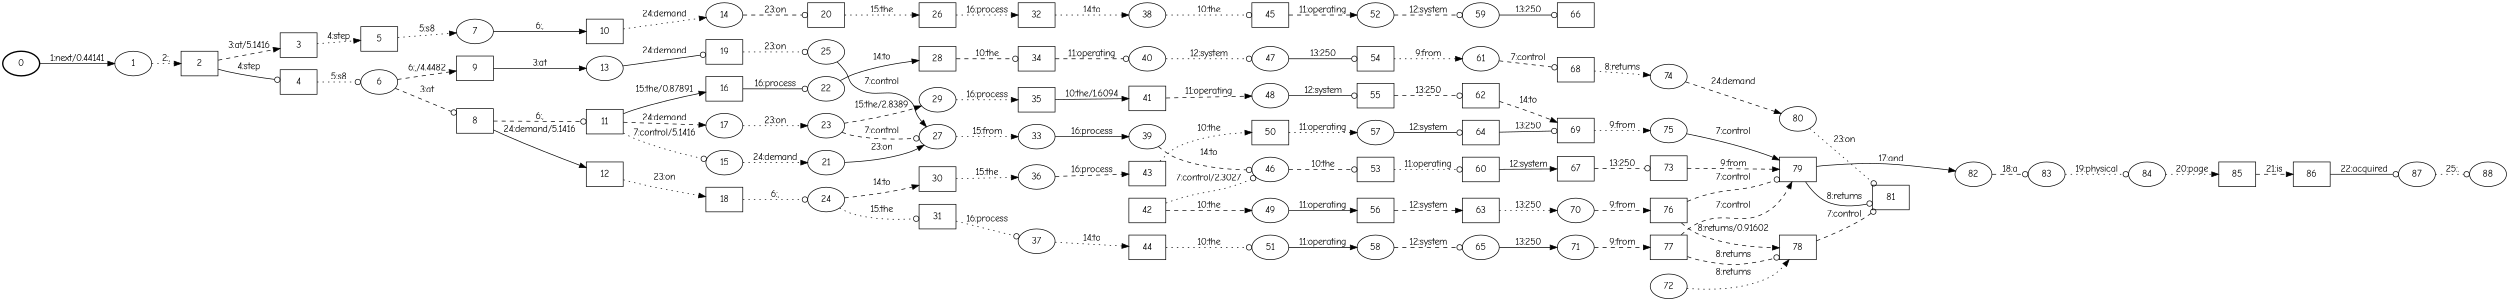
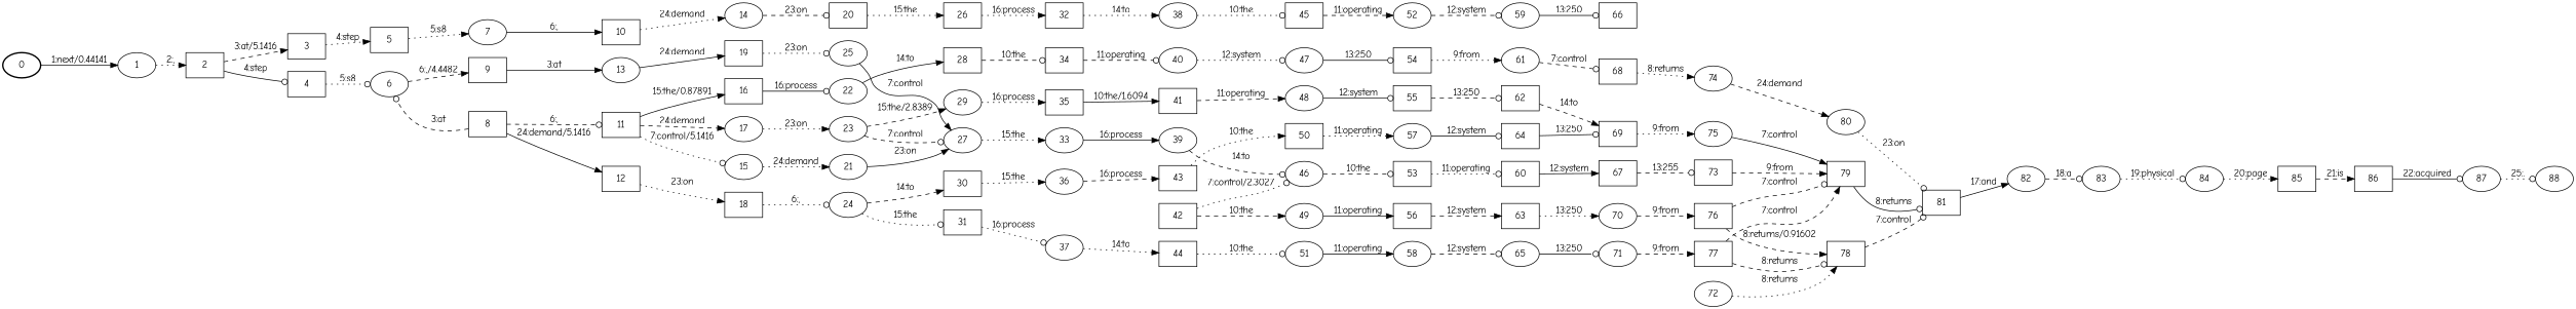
  digraph {
    fontname="Comic Neue"
    nodesep=0.25
    rankdir=LR
    ranksep=0.4
    node [fontname="Comic Neue" fontsize=14 shape=box style=solid]
    edge [arrowhead=normal fontname="Comic Neue" fontsize=14 style=dotted]
    n1 [label=0 shape=ellipse style=bold]
    n2 [label=1 shape=ellipse]
    n3 [label=2]
    n4 [label=3]
    n5 [label=4]
    n6 [label=5]
    n7 [label=6 shape=ellipse]
    n8 [label=7 shape=ellipse]
    n9 [label=9]
    n10 [label=8]
    n11 [label=10]
    n12 [label=13 shape=ellipse]
    n13 [label=11]
    n14 [label=12]
    n15 [label=14 shape=ellipse]
    n16 [label=19]
    n17 [label=15 shape=ellipse]
    n18 [label=16]
    n19 [label=17 shape=ellipse]
    n20 [label=18]
    n21 [label=20]
    n22 [label=21 shape=ellipse]
    n23 [label=22 shape=ellipse]
    n24 [label=23 shape=ellipse]
    n25 [label=24 shape=ellipse]
    n26 [label=25 shape=ellipse]
    n27 [label=26]
    n28 [label=27 shape=ellipse]
    n29 [label=28]
    n30 [label=29 shape=ellipse]
    n31 [label=30]
    n32 [label=31]
    n33 [label=32]
    n34 [label=33 shape=ellipse]
    n35 [label=34]
    n36 [label=35]
    n37 [label=36 shape=ellipse]
    n38 [label=37 shape=ellipse]
    n39 [label=38 shape=ellipse]
    n40 [label=39 shape=ellipse]
    n41 [label=40 shape=ellipse]
    n42 [label=41]
    n43 [label=43]
    n44 [label=44]
    n45 [label=45]
    n46 [label=46 shape=ellipse]
    n47 [label=47 shape=ellipse]
    n48 [label=42]
    n49 [label=49 shape=ellipse]
    n50 [label=48 shape=ellipse]
    n51 [label=50]
    n52 [label=51 shape=ellipse]
    n53 [label=52 shape=ellipse]
    n54 [label=53]
    n55 [label=54]
    n56 [label=56]
    n57 [label=55]
    n58 [label=57 shape=ellipse]
    n59 [label=58 shape=ellipse]
    n60 [label=59 shape=ellipse]
    n61 [label=60]
    n62 [label=61 shape=ellipse]
    n63 [label=62]
    n64 [label=63]
    n65 [label=64]
    n66 [label=65 shape=ellipse]
    n67 [label=66]
    n68 [label=67]
    n69 [label=68]
    n70 [label=69]
    n71 [label=70 shape=ellipse]
    n72 [label=71 shape=ellipse]
    n73 [label=73]
    n74 [label=74 shape=ellipse]
    n75 [label=75 shape=ellipse]
    n76 [label=76]
    n77 [label=77]
    n78 [label=72 shape=ellipse]
    n79 [label=78]
    n80 [label=79]
    n81 [label=80 shape=ellipse]
    n82 [label=81]
    n83 [label=82 shape=ellipse]
    n84 [label=83 shape=ellipse]
    n85 [label=84 shape=ellipse]
    n86 [label=85]
    n87 [label=86]
    n88 [label=87 shape=ellipse]
    n89 [label=88 shape=ellipse]
    n1 -> n2 [label="1:next/0.44141" style=solid]
    n2 -> n3 [label="2:,"]
    n3 -> n4 [label="3:at/5.1416" style=dashed]
    n3 -> n5 [arrowhead=odot label="4:step" style=solid]
    n4 -> n6 [label="4:step"]
    n5 -> n7 [arrowhead=odot label="5:s8"]
    n6 -> n8 [label="5:s8"]
    n7 -> n9 [label="6:,/4.4482" style=dashed]
-   n7 -> n10 [arrowhead=odot label="3:at" style=dashed]
+   n10 -> n7 [arrowhead=odot label="3:at" style=dashed]
    n8 -> n11 [label="6:," style=solid]
    n9 -> n12 [label="3:at" style=solid]
    n10 -> n13 [arrowhead=odot label="6:," style=dashed]
    n10 -> n14 [label="24:demand/5.1416" style=solid]
    n11 -> n15 [label="24:demand"]
-   n12 -> n16 [arrowhead=odot label="24:demand" style=solid]
+   n12 -> n16 [label="24:demand" style=solid]
    n13 -> n17 [arrowhead=odot label="7:control/5.1416"]
    n13 -> n18 [label="15:the/0.87891" style=solid]
    n13 -> n19 [label="24:demand" style=dashed]
    n14 -> n20 [label="23:on"]
    n15 -> n21 [arrowhead=odot label="23:on" style=dashed]
    n16 -> n26 [arrowhead=odot label="23:on"]
    n17 -> n22 [label="24:demand"]
    n18 -> n23 [arrowhead=odot label="16:process" style=solid]
    n19 -> n24 [label="23:on"]
    n20 -> n25 [arrowhead=odot label="6:,"]
    n21 -> n27 [label="15:the"]
    n22 -> n28 [label="23:on" style=solid]
    n23 -> n29 [label="14:to" style=solid]
    n24 -> n28 [arrowhead=odot label="7:control" style=dashed]
    n24 -> n30 [label="15:the/2.8389" style=dashed]
    n25 -> n31 [label="14:to" style=dashed]
    n25 -> n32 [arrowhead=odot label="15:the"]
    n26 -> n28 [label="7:control" style=solid]
    n27 -> n33 [label="16:process"]
-   n28 -> n34 [label="15:from"]
+   n28 -> n34 [label="15:the"]
    n29 -> n35 [arrowhead=odot label="10:the" style=dashed]
    n30 -> n36 [label="16:process"]
    n31 -> n37 [label="15:the"]
    n32 -> n38 [arrowhead=odot label="16:process"]
    n33 -> n39 [label="14:to"]
    n34 -> n40 [label="16:process" style=solid]
    n35 -> n41 [arrowhead=odot label="11:operating" style=dashed]
    n36 -> n42 [label="10:the/1.6094" style=solid]
    n37 -> n43 [label="16:process" style=dashed]
    n38 -> n44 [label="14:to"]
    n39 -> n45 [arrowhead=odot label="10:the"]
    n40 -> n46 [arrowhead=odot label="14:to" style=dashed]
    n41 -> n47 [arrowhead=odot label="12:system"]
    n42 -> n50 [label="11:operating" style=dashed]
    n43 -> n51 [label="10:the"]
    n44 -> n52 [arrowhead=odot label="10:the"]
    n45 -> n53 [label="11:operating" style=dashed]
    n46 -> n54 [arrowhead=odot label="10:the" style=dashed]
    n47 -> n55 [arrowhead=odot label="13:250" style=solid]
    n48 -> n46 [arrowhead=odot label="7:control/2.3027"]
    n48 -> n49 [label="10:the" style=dashed]
    n49 -> n56 [label="11:operating" style=solid]
    n50 -> n57 [arrowhead=odot label="12:system" style=solid]
    n51 -> n58 [label="11:operating"]
    n52 -> n59 [label="11:operating" style=solid]
    n53 -> n60 [arrowhead=odot label="12:system" style=dashed]
    n54 -> n61 [arrowhead=odot label="11:operating"]
    n55 -> n62 [label="9:from"]
    n56 -> n64 [label="12:system" style=dashed]
    n57 -> n63 [arrowhead=odot label="13:250" style=dashed]
    n58 -> n65 [arrowhead=odot label="12:system" style=solid]
    n59 -> n66 [arrowhead=odot label="12:system" style=dashed]
    n60 -> n67 [arrowhead=odot label="13:250" style=solid]
    n61 -> n68 [label="12:system" style=solid]
    n62 -> n69 [arrowhead=odot label="7:control" style=dashed]
    n63 -> n70 [label="14:to" style=dashed]
    n64 -> n71 [label="13:250"]
    n65 -> n70 [arrowhead=odot label="13:250" style=solid]
-   n66 -> n72 [label="13:250" style=solid]
-   n68 -> n73 [arrowhead=odot label="13:250" style=dashed]
+   n66 -> n72 [arrowhead=odot label="13:250" style=solid]
+   n68 -> n73 [arrowhead=odot label="13:255" style=dashed]
    n69 -> n74 [label="8:returns"]
    n70 -> n75 [label="9:from"]
    n71 -> n76 [label="9:from" style=dashed]
    n72 -> n77 [label="9:from" style=dashed]
    n73 -> n80 [label="9:from" style=dashed]
    n74 -> n81 [label="24:demand" style=dashed]
    n75 -> n80 [label="7:control" style=solid]
    n76 -> n79 [label="8:returns/0.91602" style=dashed]
    n76 -> n80 [arrowhead=odot label="7:control" style=dashed]
    n77 -> n79 [arrowhead=odot label="8:returns" style=dashed]
    n77 -> n80 [label="7:control" style=dashed]
    n78 -> n79 [label="8:returns"]
    n79 -> n82 [arrowhead=odot label="7:control" style=dashed]
    n80 -> n82 [arrowhead=odot label="8:returns" style=solid]
    n81 -> n82 [arrowhead=odot label="23:on"]
-   n80 -> n83 [label="17:and" style=solid]
+   n82 -> n83 [label="17:and" style=solid]
    n83 -> n84 [arrowhead=odot label="18:a" style=dashed]
    n84 -> n85 [arrowhead=odot label="19:physical"]
    n85 -> n86 [label="20:page"]
    n86 -> n87 [label="21:is" style=dashed]
    n87 -> n88 [arrowhead=odot label="22:acquired" style=solid]
    n88 -> n89 [arrowhead=odot label="25:."]
  }
